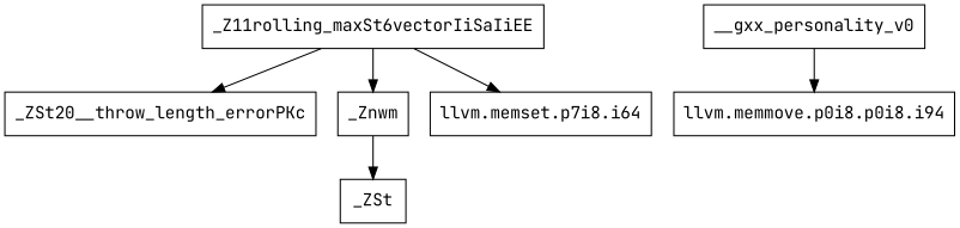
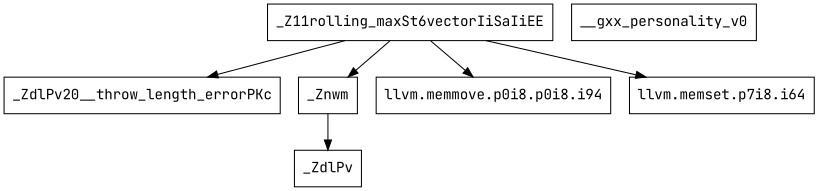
  digraph {
    fontname="JetBrains Mono"
    node [fontname="JetBrains Mono" shape=box]
    edge [fontname="JetBrains Mono"]
    n1 [label=_Z11rolling_maxSt6vectorIiSaIiEE]
-   n2 [label=_ZSt20__throw_length_errorPKc]
+   n2 [label=_ZdlPv20__throw_length_errorPKc]
    n3 [label=_Znwm]
    n4 [label="llvm.memmove.p0i8.p0i8.i94"]
    n5 [label="llvm.memset.p7i8.i64"]
-   n6 [label=_ZSt]
+   n6 [label=_ZdlPv]
    n7 [label=__gxx_personality_v0]
    n1 -> n2
    n1 -> n3
-   n7 -> n4
+   n1 -> n4
    n1 -> n5
    n3 -> n6
  }
